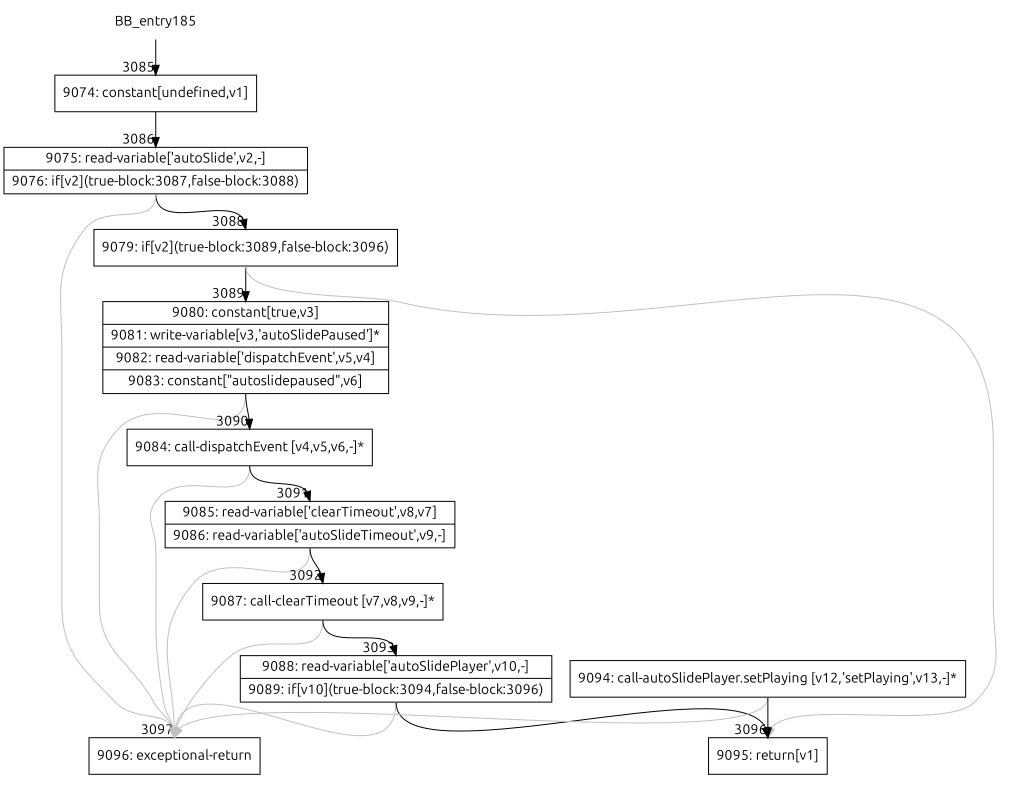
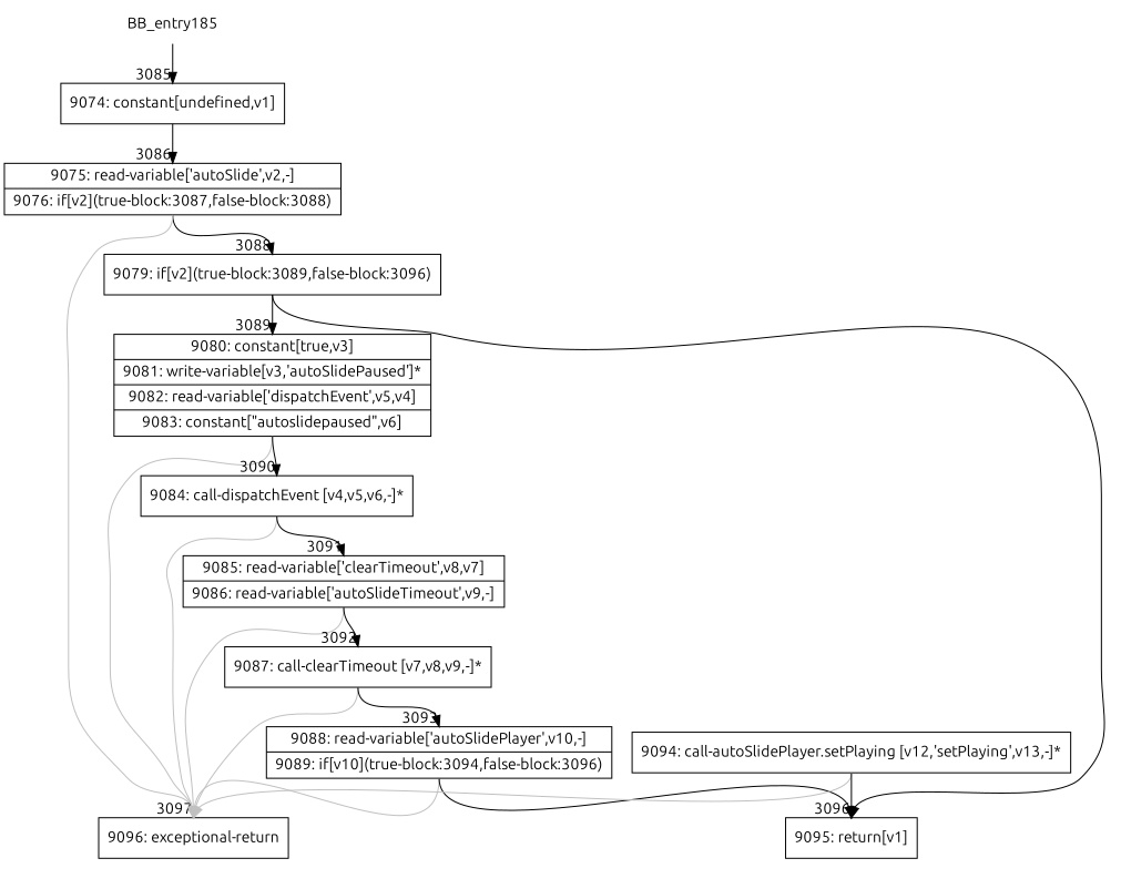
  digraph {
    fontname=Ubuntu
    rankdir=TD
    node [fontname=Ubuntu shape=record]
    edge [fontname=Ubuntu headport=n tailport=s]
    BB_entry185 [shape=none]
    n2 [label="{9074: constant[undefined,v1]}"]
    n3 [label="{9075: read-variable['autoSlide',v2,-]|9076: if[v2](true-block:3087,false-block:3088)}"]
    n4 [label="{9079: if[v2](true-block:3089,false-block:3096)}"]
    n5 [label="{9096: exceptional-return}"]
    n6 [label="{9080: constant[true,v3]|9081: write-variable[v3,'autoSlidePaused']*|9082: read-variable['dispatchEvent',v5,v4]|9083: constant[\"autoslidepaused\",v6]}"]
    n7 [label="{9095: return[v1]}"]
    n8 [label="{9084: call-dispatchEvent [v4,v5,v6,-]*}"]
    n9 [label="{9085: read-variable['clearTimeout',v8,v7]|9086: read-variable['autoSlideTimeout',v9,-]}"]
    n10 [label="{9087: call-clearTimeout [v7,v8,v9,-]*}"]
    n11 [label="{9088: read-variable['autoSlidePlayer',v10,-]|9089: if[v10](true-block:3094,false-block:3096)}"]
    n12 [label="{9094: call-autoSlidePlayer.setPlaying [v12,'setPlaying',v13,-]*}"]
    BB_entry185 -> n2 [headlabel="    3085"]
    n2 -> n3 [headlabel="      3086"]
    n3 -> n4 [headlabel="      3088"]
    n3 -> n5 [color=gray headlabel="      3097"]
    n4 -> n6 [headlabel="      3089"]
-   n4 -> n7 [headlabel="      3096" color=gray]
+   n4 -> n7 [headlabel="      3096"]
    n6 -> n5 [color=gray]
    n6 -> n8 [headlabel="      3090"]
    n8 -> n5 [color=gray]
    n8 -> n9 [headlabel="      3091"]
    n9 -> n5 [color=gray]
    n9 -> n10 [headlabel="      3092"]
    n10 -> n5 [color=gray]
    n10 -> n11 [headlabel="      3093"]
    n11 -> n5 [color=gray]
    n11 -> n7
    n12 -> n5 [color=gray]
    n12 -> n7
  }
